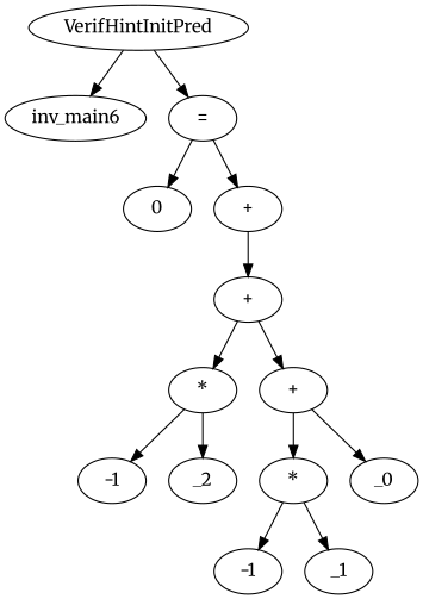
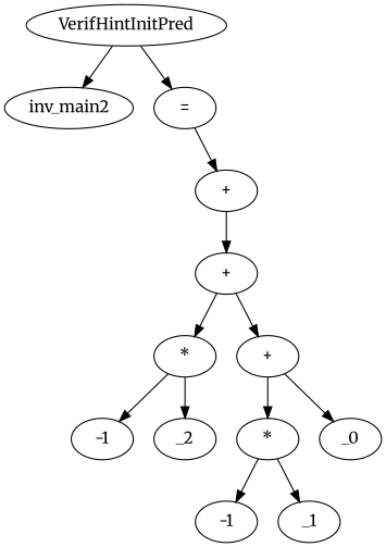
  digraph {
    fontname=Merriweather
    node [fontname=Merriweather]
    edge [fontname=Merriweather]
-   n1 [label=inv_main6]
+   n1 [label=inv_main2]
    n2 [label=VerifHintInitPred]
    n3 [label="="]
-   n4 [label=0]
    n5 [label="+"]
    n6 [label="+"]
    n7 [label="*"]
    n8 [label="+"]
    n9 [label=-1]
    n10 [label=_2]
    n11 [label="*"]
    n12 [label=_0]
    n13 [label=-1]
    n14 [label=_1]
    n2 -> n1
    n2 -> n3
-   n3 -> n4
    n3 -> n5
    n5 -> n6
    n6 -> n7
    n6 -> n8
    n7 -> n9
    n7 -> n10
    n8 -> n11
    n8 -> n12
    n11 -> n13
    n11 -> n14
  }
